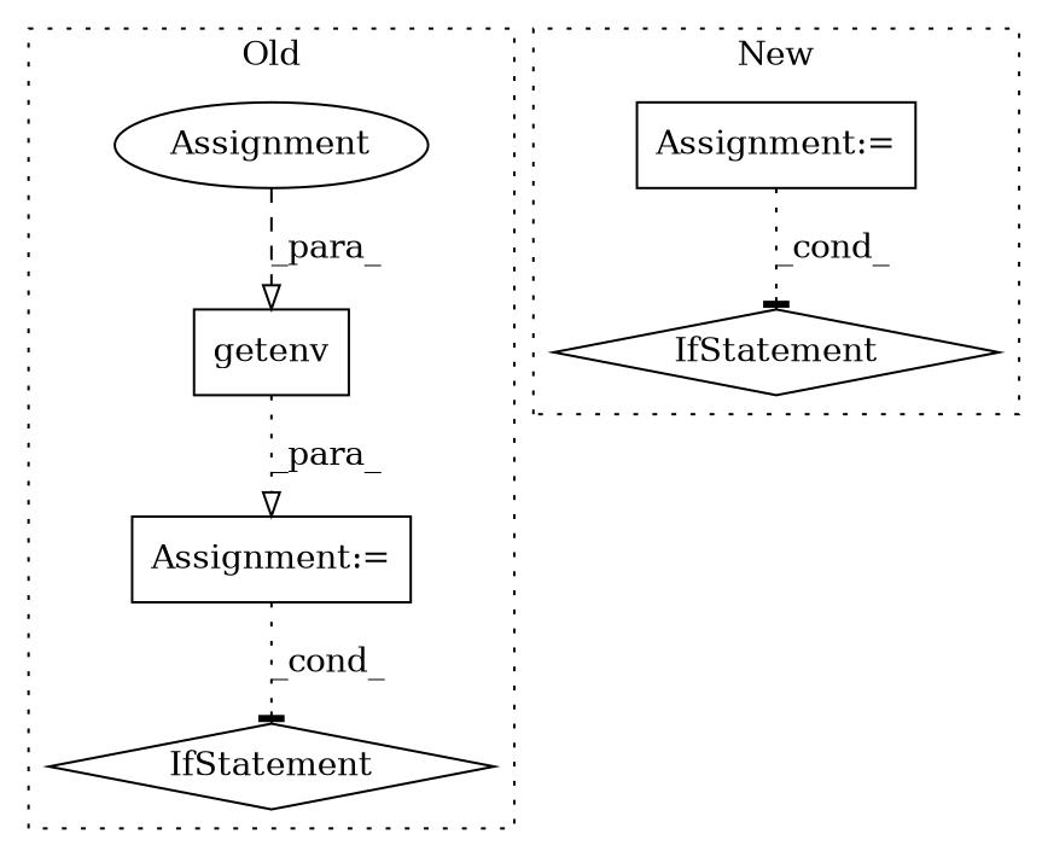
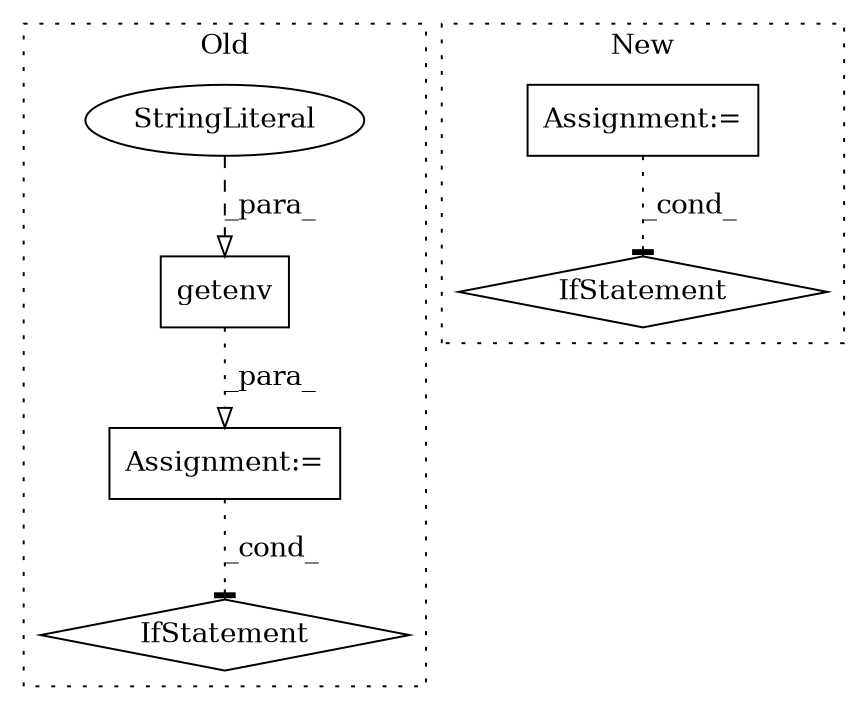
  digraph {
    node [a=7 l=1 shape=box]
    edge [style=dotted arrowhead=onormal]
    n1 [a=32 l="7,1" label=getenv s="381,410"]
-   n2 [a=45 l=17 label=Assignment s=388 shape=ellipse]
+   n2 [a=45 l=17 label=StringLiteral s=388 shape=ellipse]
    n3 [label="Assignment:=" s=377]
    n4 [a=25 l="4,2" label=IfStatement s="419,443" shape=diamond]
    n5 [a=25 l="4,2" label=IfStatement s="1230,1261" shape=diamond]
    n6 [label="Assignment:=" s=1144]
    subgraph cluster_1 {
      label=Old
      style=dotted
      n1
      n2
      n3
      n4
    }
    subgraph cluster_2 {
      label=New
      style=dotted
      n5
      n6
    }
    n1 -> n3 [label=_para_]
    n2 -> n1 [label=_para_ style=dashed]
    n3 -> n4 [label=_cond_ arrowhead=tee]
    n6 -> n5 [label=_cond_ arrowhead=tee]
  }
